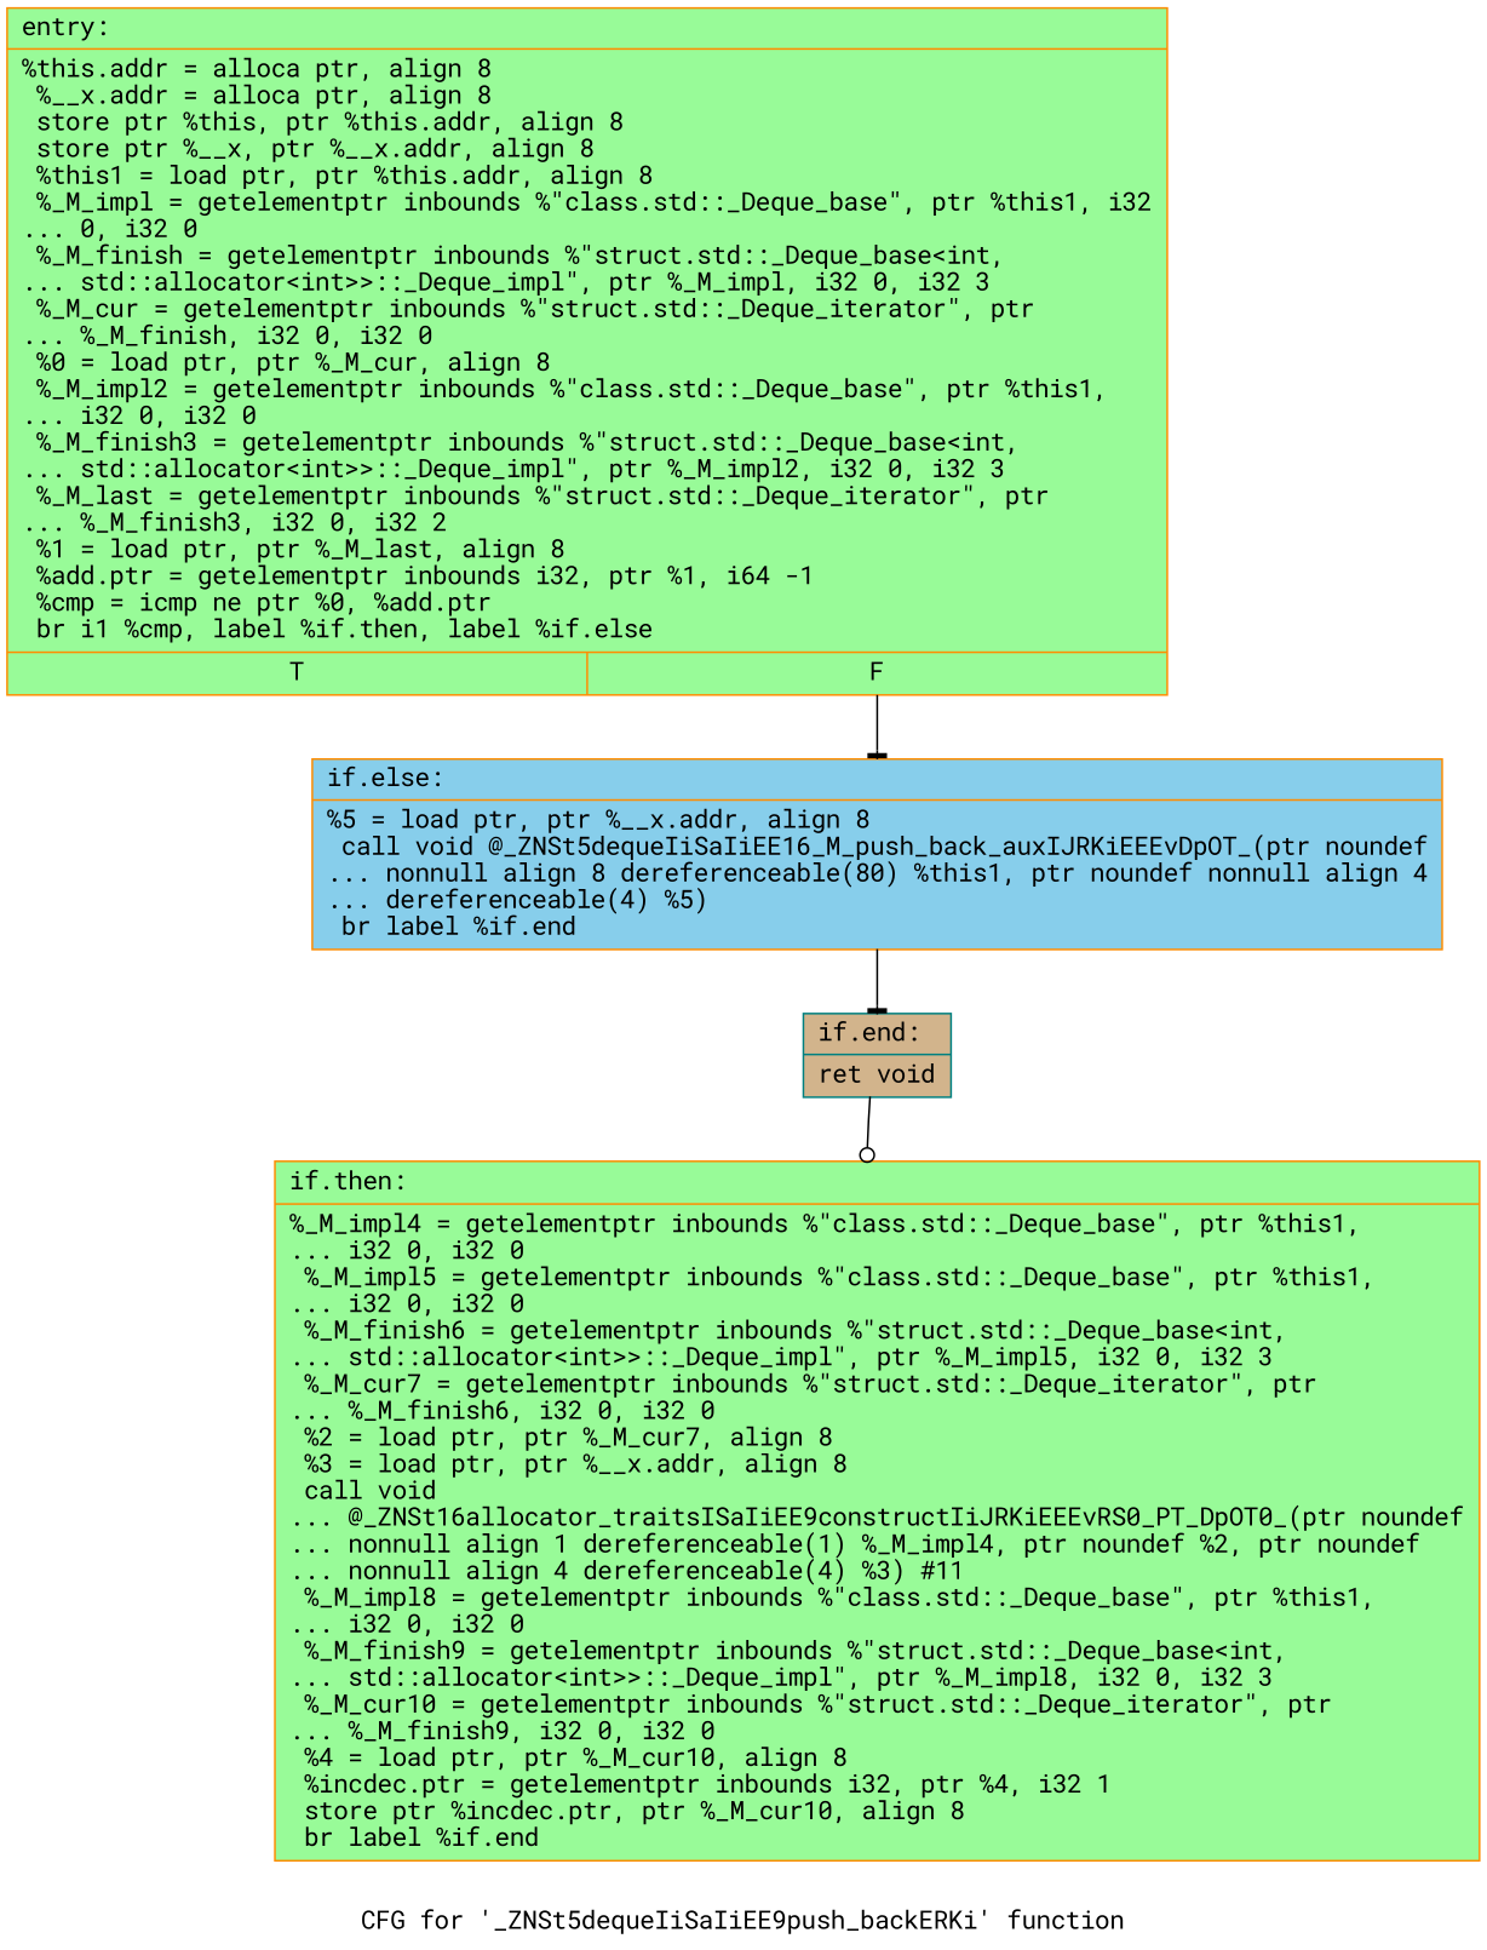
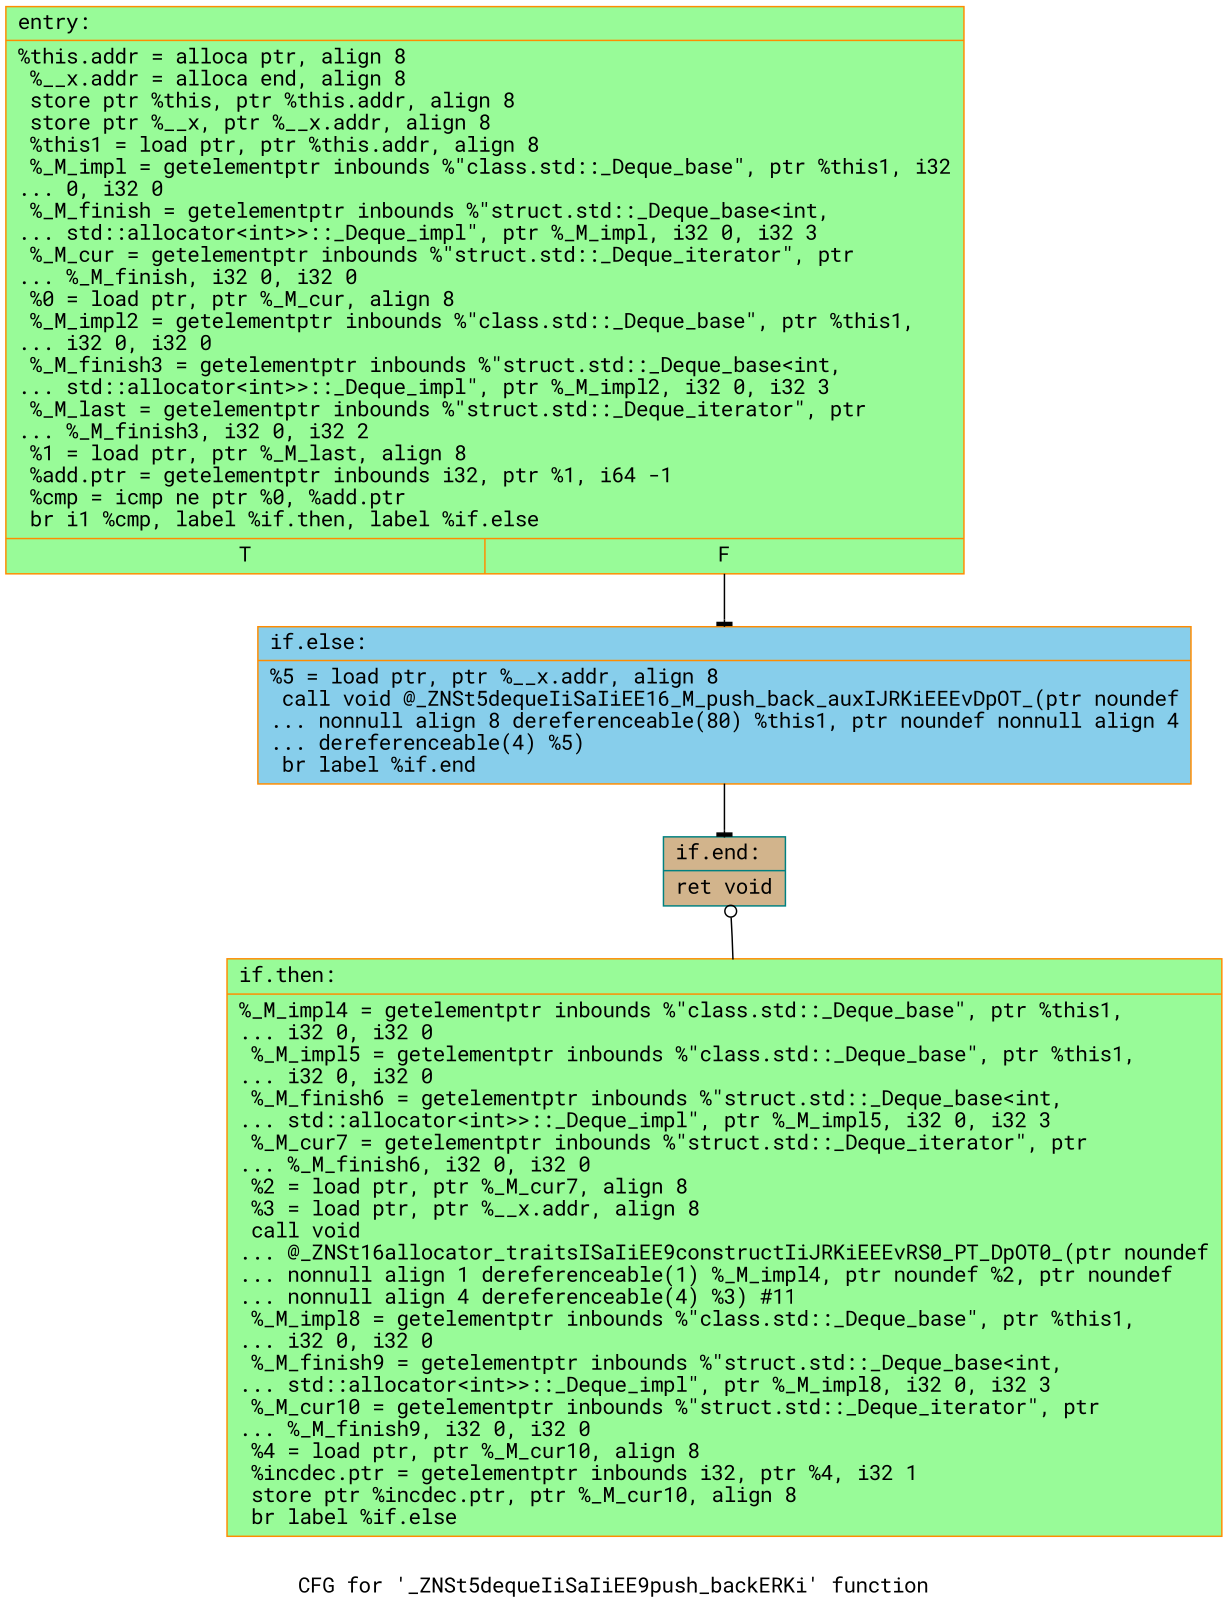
  digraph {
    fontname="Roboto Mono"
    label="CFG for '_ZNSt5dequeIiSaIiEE9push_backERKi' function"
    node [color=darkorange fillcolor=palegreen fontname="Roboto Mono" shape=record style=filled]
    edge [arrowhead=tee fontname="Roboto Mono"]
-   n1 [label="{entry:\l|  %this.addr = alloca ptr, align 8\l  %__x.addr = alloca ptr, align 8\l  store ptr %this, ptr %this.addr, align 8\l  store ptr %__x, ptr %__x.addr, align 8\l  %this1 = load ptr, ptr %this.addr, align 8\l  %_M_impl = getelementptr inbounds %\"class.std::_Deque_base\", ptr %this1, i32\l... 0, i32 0\l  %_M_finish = getelementptr inbounds %\"struct.std::_Deque_base\<int,\l... std::allocator\<int\>\>::_Deque_impl\", ptr %_M_impl, i32 0, i32 3\l  %_M_cur = getelementptr inbounds %\"struct.std::_Deque_iterator\", ptr\l... %_M_finish, i32 0, i32 0\l  %0 = load ptr, ptr %_M_cur, align 8\l  %_M_impl2 = getelementptr inbounds %\"class.std::_Deque_base\", ptr %this1,\l... i32 0, i32 0\l  %_M_finish3 = getelementptr inbounds %\"struct.std::_Deque_base\<int,\l... std::allocator\<int\>\>::_Deque_impl\", ptr %_M_impl2, i32 0, i32 3\l  %_M_last = getelementptr inbounds %\"struct.std::_Deque_iterator\", ptr\l... %_M_finish3, i32 0, i32 2\l  %1 = load ptr, ptr %_M_last, align 8\l  %add.ptr = getelementptr inbounds i32, ptr %1, i64 -1\l  %cmp = icmp ne ptr %0, %add.ptr\l  br i1 %cmp, label %if.then, label %if.else\l|{<s0>T|<s1>F}}"]
+   n1 [label="{entry:\l|  %this.addr = alloca ptr, align 8\l  %__x.addr = alloca end, align 8\l  store ptr %this, ptr %this.addr, align 8\l  store ptr %__x, ptr %__x.addr, align 8\l  %this1 = load ptr, ptr %this.addr, align 8\l  %_M_impl = getelementptr inbounds %\"class.std::_Deque_base\", ptr %this1, i32\l... 0, i32 0\l  %_M_finish = getelementptr inbounds %\"struct.std::_Deque_base\<int,\l... std::allocator\<int\>\>::_Deque_impl\", ptr %_M_impl, i32 0, i32 3\l  %_M_cur = getelementptr inbounds %\"struct.std::_Deque_iterator\", ptr\l... %_M_finish, i32 0, i32 0\l  %0 = load ptr, ptr %_M_cur, align 8\l  %_M_impl2 = getelementptr inbounds %\"class.std::_Deque_base\", ptr %this1,\l... i32 0, i32 0\l  %_M_finish3 = getelementptr inbounds %\"struct.std::_Deque_base\<int,\l... std::allocator\<int\>\>::_Deque_impl\", ptr %_M_impl2, i32 0, i32 3\l  %_M_last = getelementptr inbounds %\"struct.std::_Deque_iterator\", ptr\l... %_M_finish3, i32 0, i32 2\l  %1 = load ptr, ptr %_M_last, align 8\l  %add.ptr = getelementptr inbounds i32, ptr %1, i64 -1\l  %cmp = icmp ne ptr %0, %add.ptr\l  br i1 %cmp, label %if.then, label %if.else\l|{<s0>T|<s1>F}}"]
    n2 [fillcolor=skyblue label="{if.else:\l|  %5 = load ptr, ptr %__x.addr, align 8\l  call void @_ZNSt5dequeIiSaIiEE16_M_push_back_auxIJRKiEEEvDpOT_(ptr noundef\l... nonnull align 8 dereferenceable(80) %this1, ptr noundef nonnull align 4\l... dereferenceable(4) %5)\l  br label %if.end\l}"]
-   n3 [label="{if.then:\l|  %_M_impl4 = getelementptr inbounds %\"class.std::_Deque_base\", ptr %this1,\l... i32 0, i32 0\l  %_M_impl5 = getelementptr inbounds %\"class.std::_Deque_base\", ptr %this1,\l... i32 0, i32 0\l  %_M_finish6 = getelementptr inbounds %\"struct.std::_Deque_base\<int,\l... std::allocator\<int\>\>::_Deque_impl\", ptr %_M_impl5, i32 0, i32 3\l  %_M_cur7 = getelementptr inbounds %\"struct.std::_Deque_iterator\", ptr\l... %_M_finish6, i32 0, i32 0\l  %2 = load ptr, ptr %_M_cur7, align 8\l  %3 = load ptr, ptr %__x.addr, align 8\l  call void\l... @_ZNSt16allocator_traitsISaIiEE9constructIiJRKiEEEvRS0_PT_DpOT0_(ptr noundef\l... nonnull align 1 dereferenceable(1) %_M_impl4, ptr noundef %2, ptr noundef\l... nonnull align 4 dereferenceable(4) %3) #11\l  %_M_impl8 = getelementptr inbounds %\"class.std::_Deque_base\", ptr %this1,\l... i32 0, i32 0\l  %_M_finish9 = getelementptr inbounds %\"struct.std::_Deque_base\<int,\l... std::allocator\<int\>\>::_Deque_impl\", ptr %_M_impl8, i32 0, i32 3\l  %_M_cur10 = getelementptr inbounds %\"struct.std::_Deque_iterator\", ptr\l... %_M_finish9, i32 0, i32 0\l  %4 = load ptr, ptr %_M_cur10, align 8\l  %incdec.ptr = getelementptr inbounds i32, ptr %4, i32 1\l  store ptr %incdec.ptr, ptr %_M_cur10, align 8\l  br label %if.end\l}"]
+   n3 [label="{if.then:\l|  %_M_impl4 = getelementptr inbounds %\"class.std::_Deque_base\", ptr %this1,\l... i32 0, i32 0\l  %_M_impl5 = getelementptr inbounds %\"class.std::_Deque_base\", ptr %this1,\l... i32 0, i32 0\l  %_M_finish6 = getelementptr inbounds %\"struct.std::_Deque_base\<int,\l... std::allocator\<int\>\>::_Deque_impl\", ptr %_M_impl5, i32 0, i32 3\l  %_M_cur7 = getelementptr inbounds %\"struct.std::_Deque_iterator\", ptr\l... %_M_finish6, i32 0, i32 0\l  %2 = load ptr, ptr %_M_cur7, align 8\l  %3 = load ptr, ptr %__x.addr, align 8\l  call void\l... @_ZNSt16allocator_traitsISaIiEE9constructIiJRKiEEEvRS0_PT_DpOT0_(ptr noundef\l... nonnull align 1 dereferenceable(1) %_M_impl4, ptr noundef %2, ptr noundef\l... nonnull align 4 dereferenceable(4) %3) #11\l  %_M_impl8 = getelementptr inbounds %\"class.std::_Deque_base\", ptr %this1,\l... i32 0, i32 0\l  %_M_finish9 = getelementptr inbounds %\"struct.std::_Deque_base\<int,\l... std::allocator\<int\>\>::_Deque_impl\", ptr %_M_impl8, i32 0, i32 3\l  %_M_cur10 = getelementptr inbounds %\"struct.std::_Deque_iterator\", ptr\l... %_M_finish9, i32 0, i32 0\l  %4 = load ptr, ptr %_M_cur10, align 8\l  %incdec.ptr = getelementptr inbounds i32, ptr %4, i32 1\l  store ptr %incdec.ptr, ptr %_M_cur10, align 8\l  br label %if.else\l}"]
    n4 [color=teal fillcolor=tan label="{if.end:\l|  ret void\l}"]
    n1 -> n2 [tailport=s1]
    n2 -> n4
-   n4 -> n3 [arrowhead=odot]
+   n3 -> n4 [arrowhead=odot]
  }
